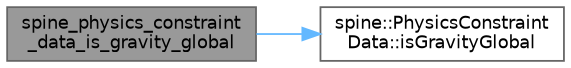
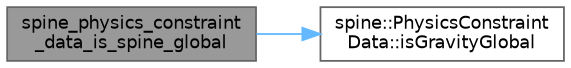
  digraph {
    rankdir=LR
    node [fontname=Helvetica fontsize=10 shape=box style=filled]
-   n1 [color=gray40 fillcolor=grey60 fontcolor=black height=0.2 label="spine_physics_constraint\l_data_is_gravity_global" width=0.4]
+   n1 [color=gray40 fillcolor=grey60 fontcolor=black height=0.2 label="spine_physics_constraint\l_data_is_spine_global" width=0.4]
    n2 [color=grey40 fillcolor=white height=0.2 label="spine::PhysicsConstraint\lData::isGravityGlobal" width=0.4]
    n1 -> n2 [color=steelblue1 fontname=Helvetica fontsize=10 labelfontname=Helvetica labelfontsize=10 style=solid]
  }
